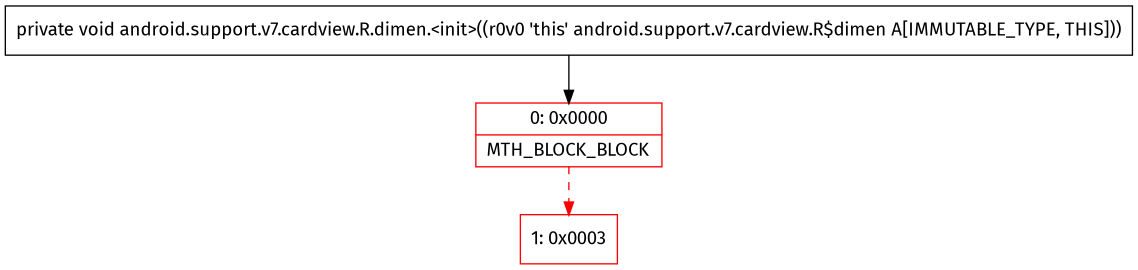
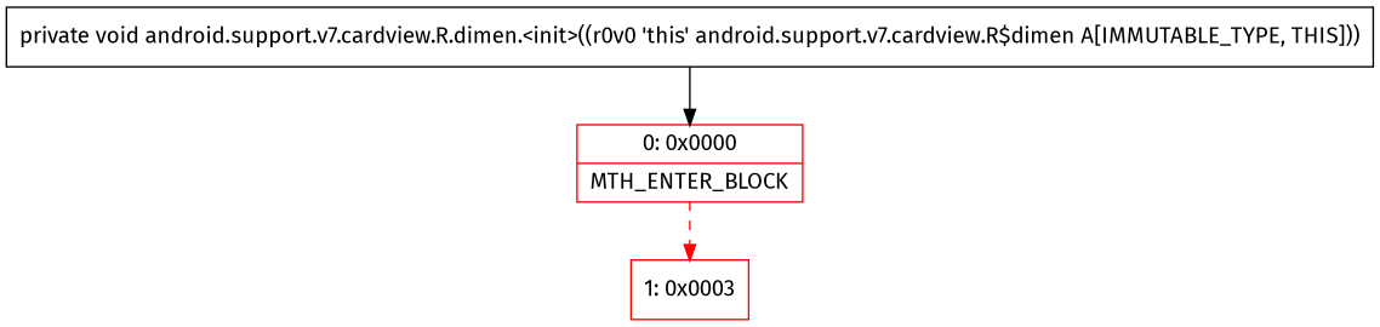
  digraph {
    fontname="Fira Sans"
    node [color=red shape=record fontname="Fira Sans"]
    edge [fontname="Fira Sans"]
-   n1 [label="{0\:\ 0x0000|MTH_BLOCK_BLOCK\l}"]
+   n1 [label="{0\:\ 0x0000|MTH_ENTER_BLOCK\l}"]
    n2 [label="{1\:\ 0x0003}"]
    n3 [label="{private void android.support.v7.cardview.R.dimen.\<init\>((r0v0 'this' android.support.v7.cardview.R$dimen A[IMMUTABLE_TYPE, THIS])) }" color=""]
    subgraph cluster_1 {
      label="R(0)"
    }
    n1 -> n2 [color=red style=dashed]
    n3 -> n1 [color=black style=solid]
  }
